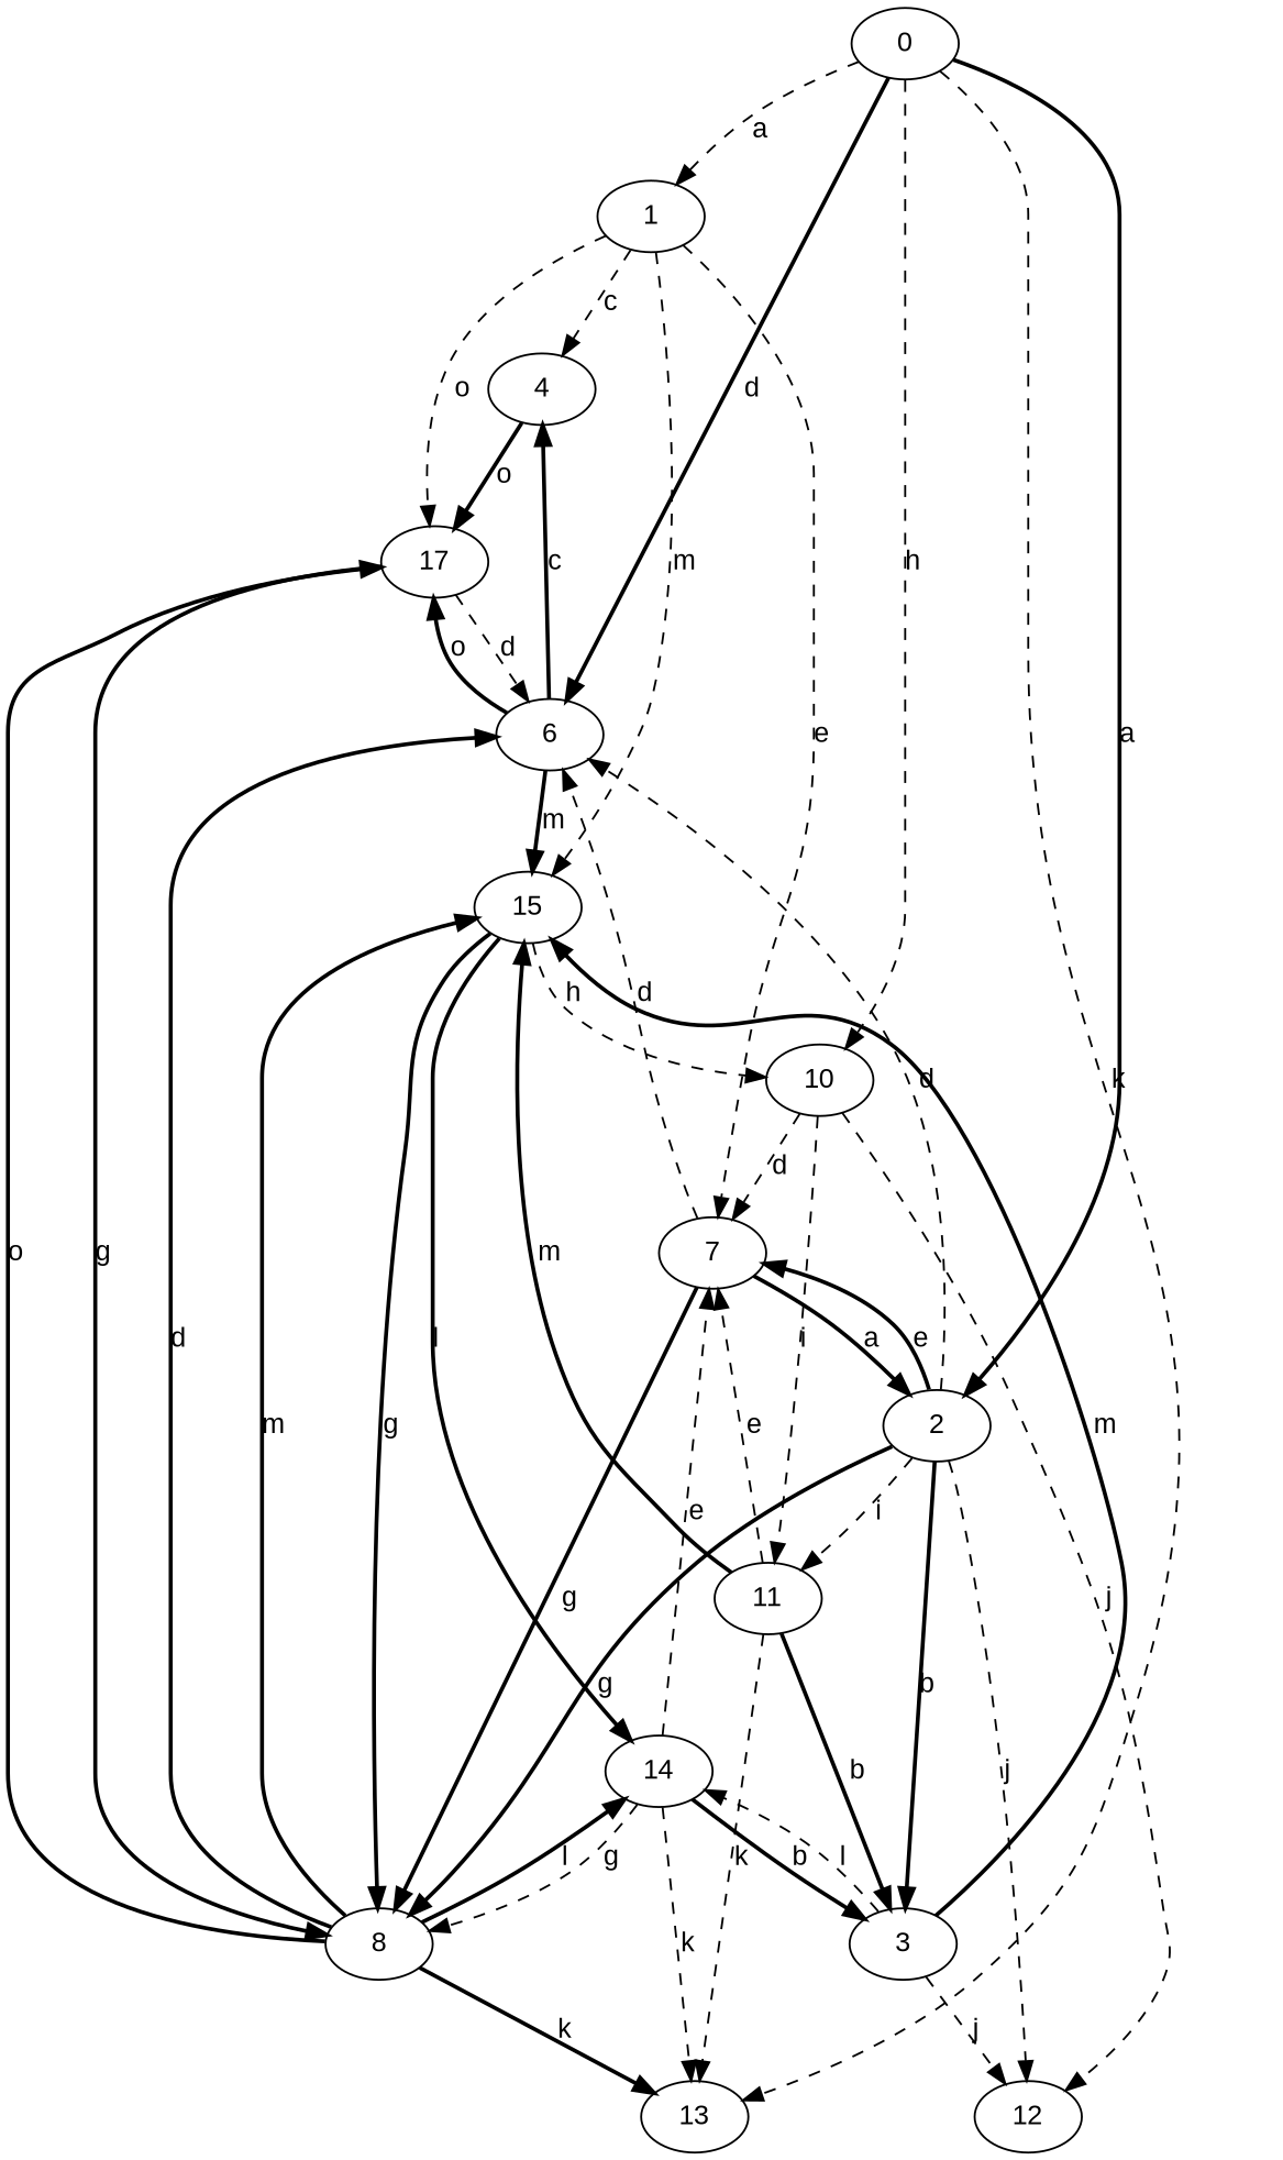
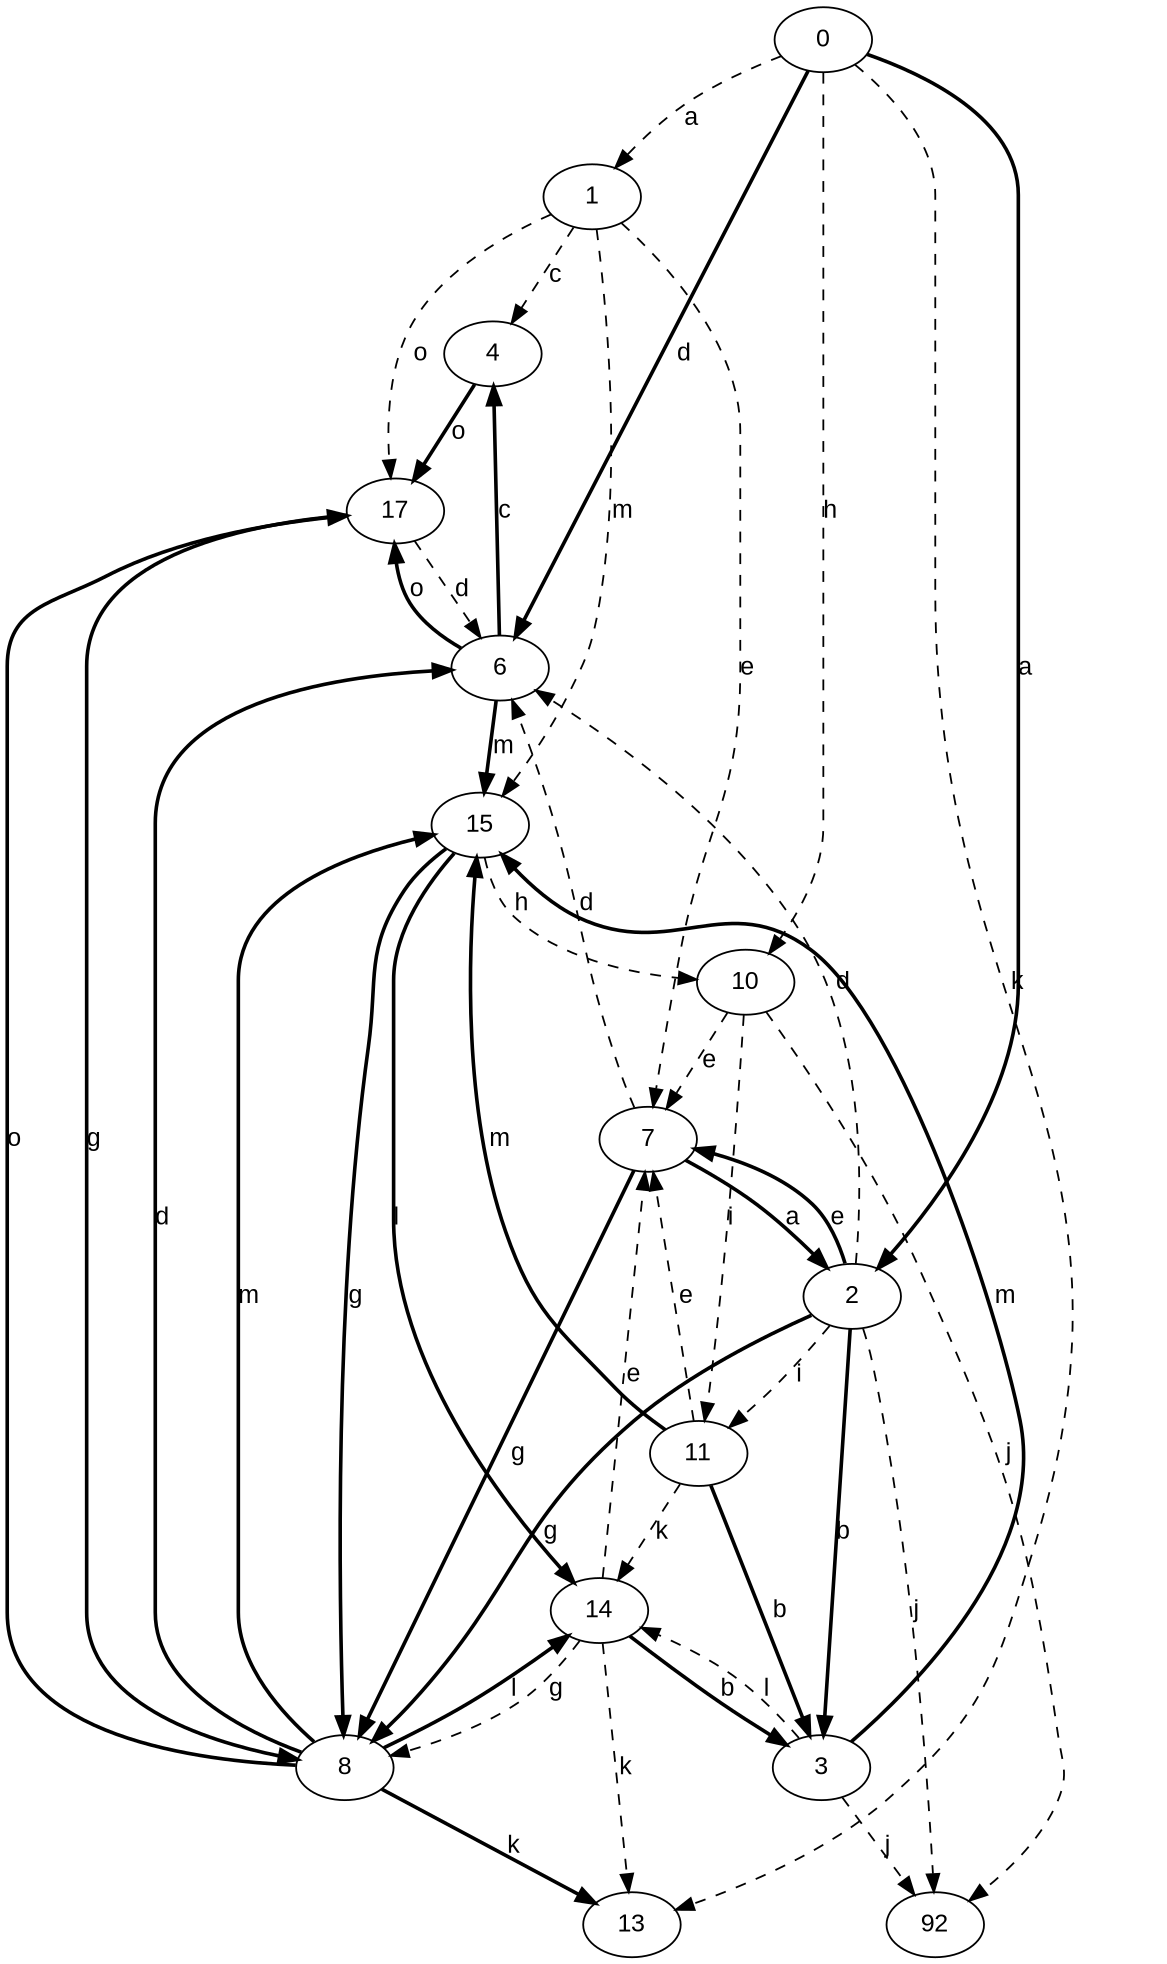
  strict digraph {
    fontname="Liberation Sans"
    node [fontname="Liberation Sans"]
    edge [fontname="Liberation Sans" style=dashed]
    0
    1
    2
    6
    10
    13
    4
    7
    15
    17
    3
    8
    11
-   12
+   12 [label=92]
    14
    0 -> 1 [label=a]
    0 -> 2 [label=a style=bold]
    0 -> 6 [label=d style=bold]
    0 -> 10 [label=h]
    0 -> 13 [label=k]
    1 -> 4 [label=c]
    1 -> 7 [label=e]
    1 -> 15 [label=m]
    1 -> 17 [label=o]
    2 -> 6 [label=d]
    2 -> 7 [label=e style=bold]
    2 -> 3 [label=b style=bold]
    2 -> 8 [label=g style=bold]
    2 -> 11 [label=i]
    2 -> 12 [label=j]
    6 -> 4 [label=c style=bold]
    6 -> 15 [label=m style=bold]
    6 -> 17 [label=o style=bold]
-   10 -> 7 [label=d]
+   10 -> 7 [label=e]
    10 -> 11 [label=i]
    10 -> 12 [label=j]
    4 -> 17 [label=o style=bold]
    7 -> 2 [label=a style=bold]
    7 -> 6 [label=d]
    7 -> 8 [label=g style=bold]
    15 -> 10 [label=h]
    15 -> 8 [label=g style=bold]
    15 -> 14 [label=l style=bold]
    17 -> 6 [label=d]
    17 -> 8 [label=g style=bold]
    3 -> 15 [label=m style=bold]
    3 -> 12 [label=j]
    3 -> 14 [label=l]
    8 -> 6 [label=d style=bold]
    8 -> 13 [label=k style=bold]
    8 -> 15 [label=m style=bold]
    8 -> 17 [label=o style=bold]
    8 -> 14 [label=l style=bold]
-   11 -> 13 [label=k]
+   11 -> 14 [label=k]
    11 -> 7 [label=e]
    11 -> 15 [label=m style=bold]
    11 -> 3 [label=b style=bold]
    14 -> 13 [label=k]
    14 -> 7 [label=e]
    14 -> 3 [label=b style=bold]
    14 -> 8 [label=g]
  }
